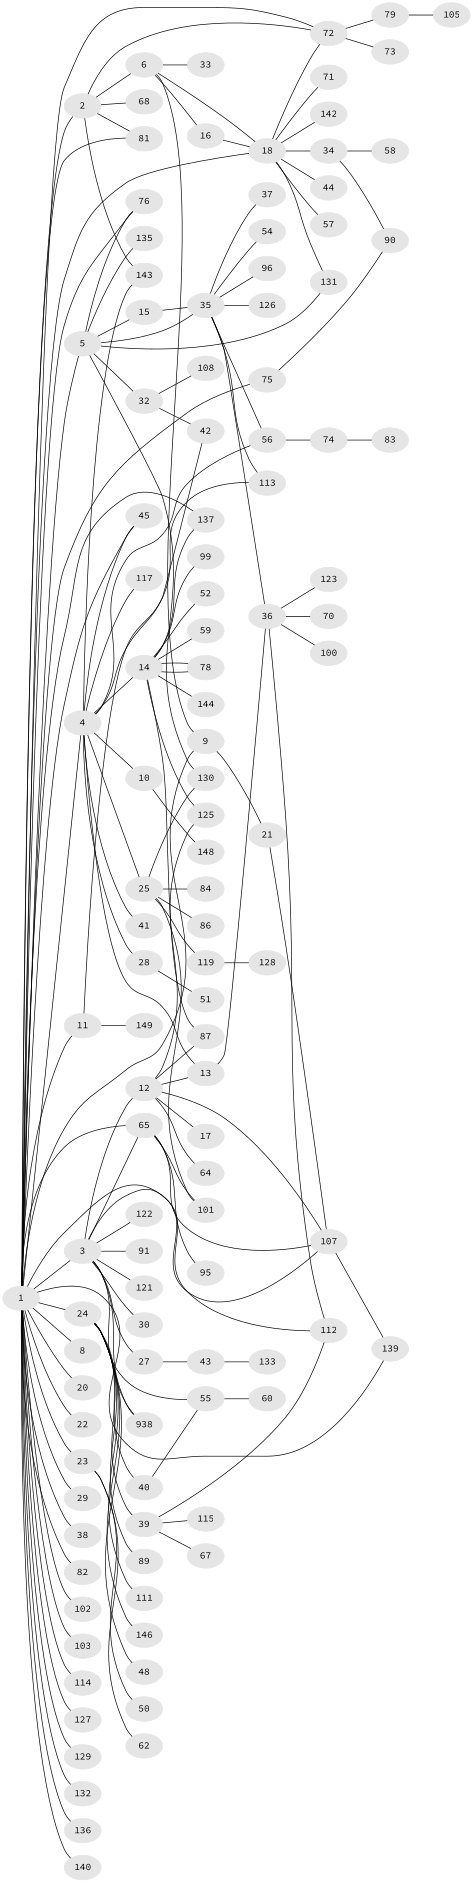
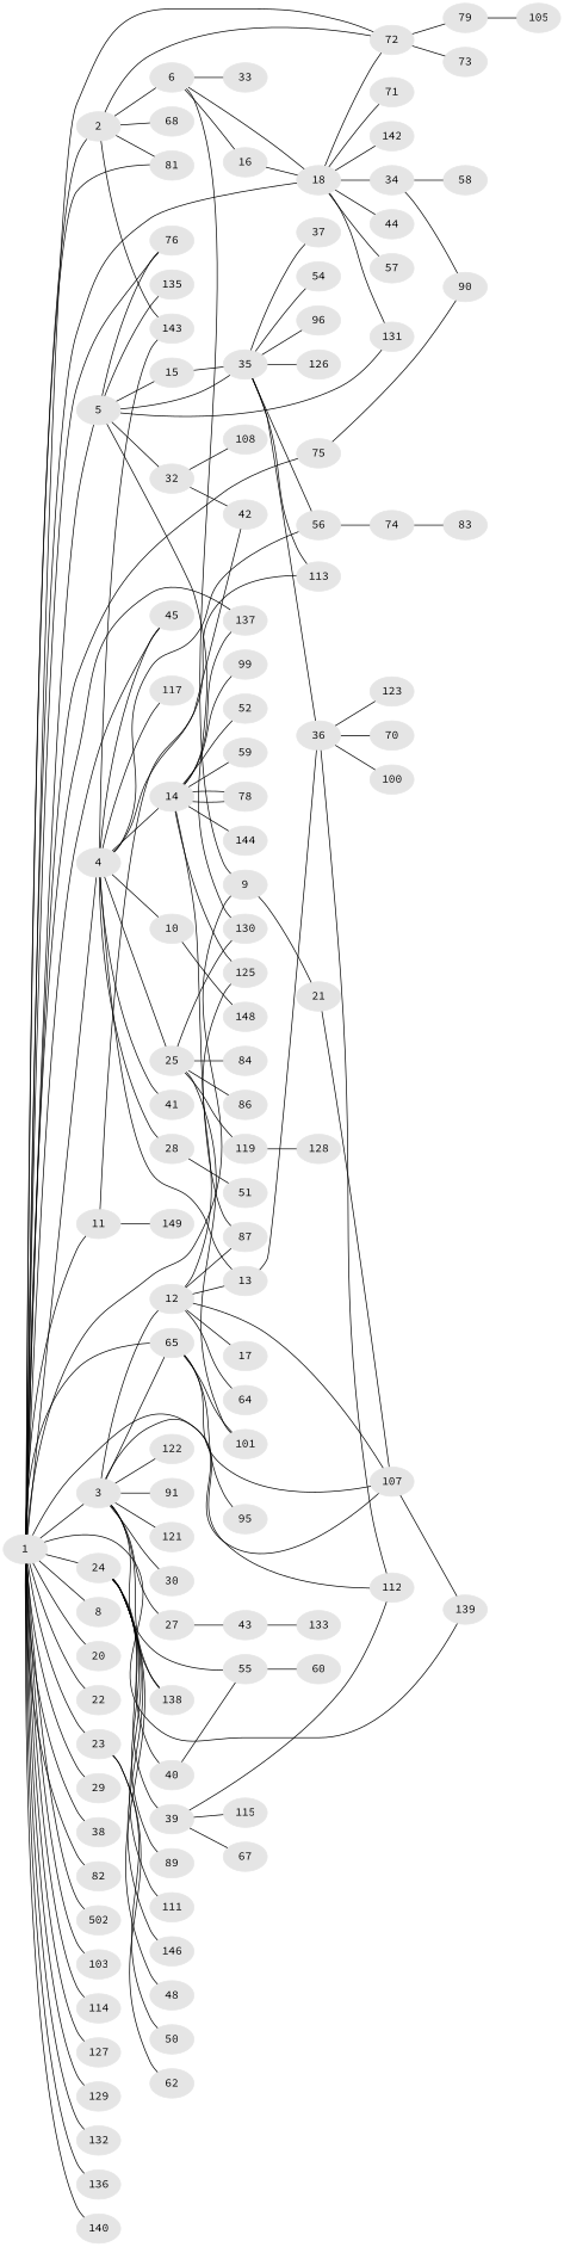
  graph {
    fontname="Source Code Pro"
    rankdir=LR
    node [color=gray90 fontname="Source Code Pro" style=filled]
    edge [fontname="Source Code Pro"]
    1 [super="+120"]
    2 [super="+7"]
    3 [super="+66"]
    4 [super="+46"]
    5 [super="+77"]
    8
    9
    11
    18 [super="+19"]
    20
    22
    23
    24 [super="+145"]
    29
    38
    45
    65
    72 [super="+98"]
    75 [super="+106"]
    76
    81
    82
-   102
+   102 [label=502]
    103
    112 [super="+116"]
    114
    127
    129
    132
    136
    137
    139
    140
    6 [super="+147"]
    68
    143
    12 [super="+53"]
    27 [super="+31"]
    30
    55 [super="+69"]
    91
    107 [super="+134"]
    121
    122
-   138 [label=938]
+   138
    10 [super="+94"]
    13 [super="+80"]
    14 [super="+97"]
    25 [super="+85"]
    28
    41
    56 [super="+124"]
    113
    117
    15 [super="+26"]
    32 [super="+88"]
    35 [super="+49"]
    130
    131
    135
    21
    42 [super="+61"]
    149
    34 [super="+93"]
    44 [super="+47"]
    57
    71
    142
    50
    62
    39
    40
    48
    89
    111
    146
    101 [super="+141"]
    95
    73
    79
    90
    16
    33
    17
    64
    87
    125
    43
    n89 [label=60 super="+110"]
    148
    36 [super="+60"]
    99
    52 [super="+109"]
    59
    78
    144
    84
    86
    119
    51
    74 [super="+118"]
    108
    37
    54 [super="+92"]
    96
    126
    70
    100
    123
    58
    67
    115
    128
    133
    83
    105
    1 -- 2
    1 -- 3
    1 -- 4
    1 -- 5
    1 -- 8
    1 -- 9
    1 -- 11
    1 -- 18
    1 -- 20
    1 -- 22
    1 -- 23
    1 -- 24
    1 -- 29
    1 -- 38
    1 -- 45
    1 -- 65
    1 -- 72
    1 -- 75
    1 -- 76
    1 -- 81
    1 -- 82
    1 -- 102
    1 -- 103
    1 -- 112
    1 -- 114
    1 -- 127
    1 -- 129
    1 -- 132
    1 -- 136
    1 -- 137
    1 -- 139
    1 -- 140
    2 -- 72
    2 -- 81
    2 -- 6
    2 -- 68
    2 -- 143
    3 -- 65
    3 -- 12
    3 -- 27
    3 -- 30
    3 -- 55
    3 -- 91
    3 -- 107
    3 -- 121
    3 -- 122
    3 -- 138
    4 -- 45
    4 -- 143
    4 -- 10
    4 -- 13
    4 -- 14
    4 -- 25
    4 -- 28
    4 -- 41
    4 -- 56
    4 -- 113
    4 -- 117
    5 -- 76
    5 -- 15 [weight=2]
    5 -- 32
    5 -- 35
    5 -- 130
    5 -- 131
    5 -- 135
    9 -- 21
    11 -- 42
    11 -- 149
    18 -- 72
    18 -- 131
    18 -- 34 [weight=2]
    18 -- 44
    18 -- 57
    18 -- 71
    18 -- 142
    23 -- 50
    23 -- 62
    24 -- 138
    24 -- 39
    24 -- 40
    24 -- 48
    24 -- 89
    24 -- 111
    24 -- 146
    65 -- 107
    65 -- 101
    65 -- 95
    72 -- 73
    72 -- 79
    75 -- 90
    6 -- 9
    6 -- 18
    6 -- 16
    6 -- 33
    12 -- 107
    12 -- 13
    12 -- 17
    12 -- 64
    12 -- 87
    12 -- 125
    27 -- 43
    55 -- n89
    107 -- 139
    10 -- 148
    13 -- 36
    14 -- 137 [weight=2]
    14 -- 87
    14 -- 125
    14 -- 99
    14 -- 52
    14 -- 59
    14 -- 78
    14 -- 78
    14 -- 144
    25 -- 130
    25 -- 101
    25 -- 84
    25 -- 86
    25 -- 119
    28 -- 51
    56 -- 74
    15 -- 35
    32 -- 42
    32 -- 108
    35 -- 56
    35 -- 113
    35 -- 36 [weight=2]
    35 -- 37
    35 -- 54
    35 -- 96
    35 -- 126
    21 -- 107
    34 -- 90
    34 -- 58
    39 -- 112
    39 -- 67
    39 -- 115
    40 -- 55
    79 -- 105
    16 -- 18
    43 -- 133
    36 -- 112
    36 -- 70
    36 -- 100
    36 -- 123
    119 -- 128
    74 -- 83
  }
